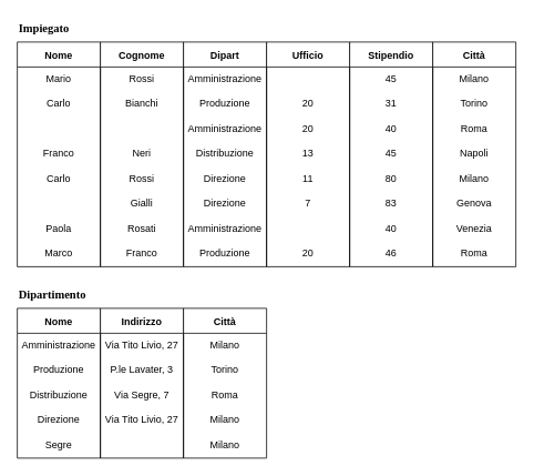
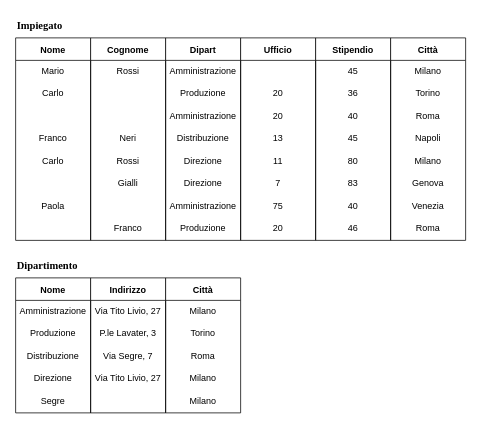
  <mxCell id="0" />
  <mxCell id="1" parent="0" />
  <mxCell id="2" value="Nome" style="swimlane;startSize=30;fontStyle=1" parent="1" vertex="1"><mxGeometry x="20" y="50" width="100" height="270" as="geometry" /></mxCell>
  <mxCell id="3" value="Mario" style="text;strokeColor=none;fillColor=none;spacingLeft=4;spacingRight=4;overflow=hidden;rotatable=0;points=[[0,0.5],[1,0.5]];portConstraint=eastwest;fontSize=12;align=center;" parent="2" vertex="1"><mxGeometry y="30" width="100" height="30" as="geometry" /></mxCell>
  <mxCell id="4" value="Carlo" style="text;strokeColor=none;fillColor=none;spacingLeft=4;spacingRight=4;overflow=hidden;rotatable=0;points=[[0,0.5],[1,0.5]];portConstraint=eastwest;fontSize=12;align=center;" parent="2" vertex="1"><mxGeometry y="60" width="100" height="30" as="geometry" /></mxCell>
- <mxCell id="5" value="Marco" style="text;strokeColor=none;fillColor=none;spacingLeft=4;spacingRight=4;overflow=hidden;rotatable=0;points=[[0,0.5],[1,0.5]];portConstraint=eastwest;fontSize=12;align=center;" vertex="1" parent="2"><mxGeometry y="240" width="100" height="30" as="geometry" /></mxCell>
  <mxCell id="6" value="Franco" style="text;strokeColor=none;fillColor=none;spacingLeft=4;spacingRight=4;overflow=hidden;rotatable=0;points=[[0,0.5],[1,0.5]];portConstraint=eastwest;fontSize=12;align=center;" vertex="1" parent="2"><mxGeometry y="120" width="100" height="30" as="geometry" /></mxCell>
  <mxCell id="7" value="Carlo" style="text;strokeColor=none;fillColor=none;spacingLeft=4;spacingRight=4;overflow=hidden;rotatable=0;points=[[0,0.5],[1,0.5]];portConstraint=eastwest;fontSize=12;align=center;" vertex="1" parent="2"><mxGeometry y="150" width="100" height="30" as="geometry" /></mxCell>
  <mxCell id="8" value="Paola" style="text;strokeColor=none;fillColor=none;spacingLeft=4;spacingRight=4;overflow=hidden;rotatable=0;points=[[0,0.5],[1,0.5]];portConstraint=eastwest;fontSize=12;align=center;" vertex="1" parent="2"><mxGeometry y="210" width="100" height="30" as="geometry" /></mxCell>
  <mxCell id="9" value="Cognome" style="swimlane;startSize=30;" parent="1" vertex="1"><mxGeometry x="120" y="50" width="100" height="270" as="geometry" /></mxCell>
  <mxCell id="10" value="Rossi" style="text;strokeColor=none;fillColor=none;spacingLeft=4;spacingRight=4;overflow=hidden;rotatable=0;points=[[0,0.5],[1,0.5]];portConstraint=eastwest;fontSize=12;align=center;" parent="9" vertex="1"><mxGeometry y="30" width="100" height="30" as="geometry" /></mxCell>
- <mxCell id="11" value="Bianchi" style="text;strokeColor=none;fillColor=none;spacingLeft=4;spacingRight=4;overflow=hidden;rotatable=0;points=[[0,0.5],[1,0.5]];portConstraint=eastwest;fontSize=12;align=center;" vertex="1" parent="9"><mxGeometry y="60" width="100" height="30" as="geometry" /></mxCell>
  <mxCell id="12" value="Franco" style="text;strokeColor=none;fillColor=none;spacingLeft=4;spacingRight=4;overflow=hidden;rotatable=0;points=[[0,0.5],[1,0.5]];portConstraint=eastwest;fontSize=12;align=center;" vertex="1" parent="9"><mxGeometry y="240" width="100" height="30" as="geometry" /></mxCell>
  <mxCell id="13" value="Neri" style="text;strokeColor=none;fillColor=none;spacingLeft=4;spacingRight=4;overflow=hidden;rotatable=0;points=[[0,0.5],[1,0.5]];portConstraint=eastwest;fontSize=12;align=center;" vertex="1" parent="9"><mxGeometry y="120" width="100" height="30" as="geometry" /></mxCell>
  <mxCell id="14" value="Rossi" style="text;strokeColor=none;fillColor=none;spacingLeft=4;spacingRight=4;overflow=hidden;rotatable=0;points=[[0,0.5],[1,0.5]];portConstraint=eastwest;fontSize=12;align=center;" vertex="1" parent="9"><mxGeometry y="150" width="100" height="30" as="geometry" /></mxCell>
  <mxCell id="15" value="Gialli" style="text;strokeColor=none;fillColor=none;spacingLeft=4;spacingRight=4;overflow=hidden;rotatable=0;points=[[0,0.5],[1,0.5]];portConstraint=eastwest;fontSize=12;align=center;" vertex="1" parent="9"><mxGeometry y="180" width="100" height="30" as="geometry" /></mxCell>
- <mxCell id="16" value="Rosati" style="text;strokeColor=none;fillColor=none;spacingLeft=4;spacingRight=4;overflow=hidden;rotatable=0;points=[[0,0.5],[1,0.5]];portConstraint=eastwest;fontSize=12;align=center;" vertex="1" parent="9"><mxGeometry y="210" width="100" height="30" as="geometry" /></mxCell>
  <mxCell id="17" value="Impiegato" style="text;html=1;align=left;verticalAlign=middle;resizable=0;points=[];autosize=1;strokeColor=none;fillColor=none;fontStyle=1;fontFamily=Times New Roman;fontSize=14;" parent="1" vertex="1"><mxGeometry x="20" y="20" width="80" height="30" as="geometry" /></mxCell>
  <mxCell id="18" value="Dipart" style="swimlane;startSize=30;fontStyle=1" parent="1" vertex="1"><mxGeometry x="220" y="50" width="100" height="270" as="geometry" /></mxCell>
  <mxCell id="19" value="Amministrazione" style="text;strokeColor=none;fillColor=none;spacingLeft=4;spacingRight=4;overflow=hidden;rotatable=0;points=[[0,0.5],[1,0.5]];portConstraint=eastwest;fontSize=12;align=center;" parent="18" vertex="1"><mxGeometry y="30" width="100" height="30" as="geometry" /></mxCell>
  <mxCell id="20" value="Produzione" style="text;strokeColor=none;fillColor=none;spacingLeft=4;spacingRight=4;overflow=hidden;rotatable=0;points=[[0,0.5],[1,0.5]];portConstraint=eastwest;fontSize=12;align=center;" vertex="1" parent="18"><mxGeometry y="60" width="100" height="30" as="geometry" /></mxCell>
  <mxCell id="21" value="Produzione" style="text;strokeColor=none;fillColor=none;spacingLeft=4;spacingRight=4;overflow=hidden;rotatable=0;points=[[0,0.5],[1,0.5]];portConstraint=eastwest;fontSize=12;align=center;" vertex="1" parent="18"><mxGeometry y="240" width="100" height="30" as="geometry" /></mxCell>
  <mxCell id="22" value="Amministrazione" style="text;strokeColor=none;fillColor=none;spacingLeft=4;spacingRight=4;overflow=hidden;rotatable=0;points=[[0,0.5],[1,0.5]];portConstraint=eastwest;fontSize=12;align=center;" vertex="1" parent="18"><mxGeometry y="90" width="100" height="30" as="geometry" /></mxCell>
  <mxCell id="23" value="Distribuzione" style="text;strokeColor=none;fillColor=none;spacingLeft=4;spacingRight=4;overflow=hidden;rotatable=0;points=[[0,0.5],[1,0.5]];portConstraint=eastwest;fontSize=12;align=center;" vertex="1" parent="18"><mxGeometry y="120" width="100" height="30" as="geometry" /></mxCell>
  <mxCell id="24" value="Direzione" style="text;strokeColor=none;fillColor=none;spacingLeft=4;spacingRight=4;overflow=hidden;rotatable=0;points=[[0,0.5],[1,0.5]];portConstraint=eastwest;fontSize=12;align=center;" vertex="1" parent="18"><mxGeometry y="150" width="100" height="30" as="geometry" /></mxCell>
  <mxCell id="25" value="Direzione" style="text;strokeColor=none;fillColor=none;spacingLeft=4;spacingRight=4;overflow=hidden;rotatable=0;points=[[0,0.5],[1,0.5]];portConstraint=eastwest;fontSize=12;align=center;" vertex="1" parent="18"><mxGeometry y="180" width="100" height="30" as="geometry" /></mxCell>
  <mxCell id="26" value="Amministrazione" style="text;strokeColor=none;fillColor=none;spacingLeft=4;spacingRight=4;overflow=hidden;rotatable=0;points=[[0,0.5],[1,0.5]];portConstraint=eastwest;fontSize=12;align=center;" vertex="1" parent="18"><mxGeometry y="210" width="100" height="30" as="geometry" /></mxCell>
  <mxCell id="27" value="Ufficio" style="swimlane;startSize=30;fontStyle=1" parent="1" vertex="1"><mxGeometry x="320" y="50" width="100" height="270" as="geometry" /></mxCell>
  <mxCell id="28" value="20" style="text;strokeColor=none;fillColor=none;spacingLeft=4;spacingRight=4;overflow=hidden;rotatable=0;points=[[0,0.5],[1,0.5]];portConstraint=eastwest;fontSize=12;align=center;" vertex="1" parent="27"><mxGeometry y="60" width="100" height="30" as="geometry" /></mxCell>
  <mxCell id="29" value="20" style="text;strokeColor=none;fillColor=none;spacingLeft=4;spacingRight=4;overflow=hidden;rotatable=0;points=[[0,0.5],[1,0.5]];portConstraint=eastwest;fontSize=12;align=center;" vertex="1" parent="27"><mxGeometry y="240" width="100" height="30" as="geometry" /></mxCell>
  <mxCell id="30" value="20" style="text;strokeColor=none;fillColor=none;spacingLeft=4;spacingRight=4;overflow=hidden;rotatable=0;points=[[0,0.5],[1,0.5]];portConstraint=eastwest;fontSize=12;align=center;" vertex="1" parent="27"><mxGeometry y="90" width="100" height="30" as="geometry" /></mxCell>
  <mxCell id="31" value="13" style="text;strokeColor=none;fillColor=none;spacingLeft=4;spacingRight=4;overflow=hidden;rotatable=0;points=[[0,0.5],[1,0.5]];portConstraint=eastwest;fontSize=12;align=center;" vertex="1" parent="27"><mxGeometry y="120" width="100" height="30" as="geometry" /></mxCell>
  <mxCell id="32" value="11" style="text;strokeColor=none;fillColor=none;spacingLeft=4;spacingRight=4;overflow=hidden;rotatable=0;points=[[0,0.5],[1,0.5]];portConstraint=eastwest;fontSize=12;align=center;" vertex="1" parent="27"><mxGeometry y="150" width="100" height="30" as="geometry" /></mxCell>
  <mxCell id="33" value="7" style="text;strokeColor=none;fillColor=none;spacingLeft=4;spacingRight=4;overflow=hidden;rotatable=0;points=[[0,0.5],[1,0.5]];portConstraint=eastwest;fontSize=12;align=center;" vertex="1" parent="27"><mxGeometry y="180" width="100" height="30" as="geometry" /></mxCell>
+ <mxCell id="34" value="75" style="text;strokeColor=none;fillColor=none;spacingLeft=4;spacingRight=4;overflow=hidden;rotatable=0;points=[[0,0.5],[1,0.5]];portConstraint=eastwest;fontSize=12;align=center;" vertex="1" parent="27"><mxGeometry y="210" width="100" height="30" as="geometry" /></mxCell>
  <mxCell id="35" value="Stipendio" style="swimlane;startSize=30;fontStyle=1" vertex="1" parent="1"><mxGeometry x="420" y="50" width="100" height="270" as="geometry" /></mxCell>
  <mxCell id="36" value="45" style="text;strokeColor=none;fillColor=none;spacingLeft=4;spacingRight=4;overflow=hidden;rotatable=0;points=[[0,0.5],[1,0.5]];portConstraint=eastwest;fontSize=12;align=center;" vertex="1" parent="35"><mxGeometry y="30" width="100" height="30" as="geometry" /></mxCell>
- <mxCell id="37" value="31" style="text;strokeColor=none;fillColor=none;spacingLeft=4;spacingRight=4;overflow=hidden;rotatable=0;points=[[0,0.5],[1,0.5]];portConstraint=eastwest;fontSize=12;align=center;" vertex="1" parent="35"><mxGeometry y="60" width="100" height="30" as="geometry" /></mxCell>
+ <mxCell id="37" value="36" style="text;strokeColor=none;fillColor=none;spacingLeft=4;spacingRight=4;overflow=hidden;rotatable=0;points=[[0,0.5],[1,0.5]];portConstraint=eastwest;fontSize=12;align=center;" vertex="1" parent="35"><mxGeometry y="60" width="100" height="30" as="geometry" /></mxCell>
  <mxCell id="38" value="46" style="text;strokeColor=none;fillColor=none;spacingLeft=4;spacingRight=4;overflow=hidden;rotatable=0;points=[[0,0.5],[1,0.5]];portConstraint=eastwest;fontSize=12;align=center;" vertex="1" parent="35"><mxGeometry y="240" width="100" height="30" as="geometry" /></mxCell>
  <mxCell id="39" value="40" style="text;strokeColor=none;fillColor=none;spacingLeft=4;spacingRight=4;overflow=hidden;rotatable=0;points=[[0,0.5],[1,0.5]];portConstraint=eastwest;fontSize=12;align=center;" vertex="1" parent="35"><mxGeometry y="90" width="100" height="30" as="geometry" /></mxCell>
  <mxCell id="40" value="45" style="text;strokeColor=none;fillColor=none;spacingLeft=4;spacingRight=4;overflow=hidden;rotatable=0;points=[[0,0.5],[1,0.5]];portConstraint=eastwest;fontSize=12;align=center;" vertex="1" parent="35"><mxGeometry y="120" width="100" height="30" as="geometry" /></mxCell>
  <mxCell id="41" value="80" style="text;strokeColor=none;fillColor=none;spacingLeft=4;spacingRight=4;overflow=hidden;rotatable=0;points=[[0,0.5],[1,0.5]];portConstraint=eastwest;fontSize=12;align=center;" vertex="1" parent="35"><mxGeometry y="150" width="100" height="30" as="geometry" /></mxCell>
  <mxCell id="42" value="83" style="text;strokeColor=none;fillColor=none;spacingLeft=4;spacingRight=4;overflow=hidden;rotatable=0;points=[[0,0.5],[1,0.5]];portConstraint=eastwest;fontSize=12;align=center;" vertex="1" parent="35"><mxGeometry y="180" width="100" height="30" as="geometry" /></mxCell>
  <mxCell id="43" value="40" style="text;strokeColor=none;fillColor=none;spacingLeft=4;spacingRight=4;overflow=hidden;rotatable=0;points=[[0,0.5],[1,0.5]];portConstraint=eastwest;fontSize=12;align=center;" vertex="1" parent="35"><mxGeometry y="210" width="100" height="30" as="geometry" /></mxCell>
  <mxCell id="44" value="Città" style="swimlane;startSize=30;fontStyle=1" vertex="1" parent="1"><mxGeometry x="520" y="50" width="100" height="270" as="geometry" /></mxCell>
  <mxCell id="45" value="Milano" style="text;strokeColor=none;fillColor=none;spacingLeft=4;spacingRight=4;overflow=hidden;rotatable=0;points=[[0,0.5],[1,0.5]];portConstraint=eastwest;fontSize=12;align=center;" vertex="1" parent="44"><mxGeometry y="30" width="100" height="30" as="geometry" /></mxCell>
  <mxCell id="46" value="Torino" style="text;strokeColor=none;fillColor=none;spacingLeft=4;spacingRight=4;overflow=hidden;rotatable=0;points=[[0,0.5],[1,0.5]];portConstraint=eastwest;fontSize=12;align=center;" vertex="1" parent="44"><mxGeometry y="60" width="100" height="30" as="geometry" /></mxCell>
  <mxCell id="47" value="Roma" style="text;strokeColor=none;fillColor=none;spacingLeft=4;spacingRight=4;overflow=hidden;rotatable=0;points=[[0,0.5],[1,0.5]];portConstraint=eastwest;fontSize=12;align=center;" vertex="1" parent="44"><mxGeometry y="240" width="100" height="30" as="geometry" /></mxCell>
  <mxCell id="48" value="Roma" style="text;strokeColor=none;fillColor=none;spacingLeft=4;spacingRight=4;overflow=hidden;rotatable=0;points=[[0,0.5],[1,0.5]];portConstraint=eastwest;fontSize=12;align=center;" vertex="1" parent="44"><mxGeometry y="90" width="100" height="30" as="geometry" /></mxCell>
  <mxCell id="49" value="Napoli" style="text;strokeColor=none;fillColor=none;spacingLeft=4;spacingRight=4;overflow=hidden;rotatable=0;points=[[0,0.5],[1,0.5]];portConstraint=eastwest;fontSize=12;align=center;" vertex="1" parent="44"><mxGeometry y="120" width="100" height="30" as="geometry" /></mxCell>
  <mxCell id="50" value="Milano" style="text;strokeColor=none;fillColor=none;spacingLeft=4;spacingRight=4;overflow=hidden;rotatable=0;points=[[0,0.5],[1,0.5]];portConstraint=eastwest;fontSize=12;align=center;" vertex="1" parent="44"><mxGeometry y="150" width="100" height="30" as="geometry" /></mxCell>
  <mxCell id="51" value="Genova" style="text;strokeColor=none;fillColor=none;spacingLeft=4;spacingRight=4;overflow=hidden;rotatable=0;points=[[0,0.5],[1,0.5]];portConstraint=eastwest;fontSize=12;align=center;" vertex="1" parent="44"><mxGeometry y="180" width="100" height="30" as="geometry" /></mxCell>
  <mxCell id="52" value="Venezia" style="text;strokeColor=none;fillColor=none;spacingLeft=4;spacingRight=4;overflow=hidden;rotatable=0;points=[[0,0.5],[1,0.5]];portConstraint=eastwest;fontSize=12;align=center;" vertex="1" parent="44"><mxGeometry y="210" width="100" height="30" as="geometry" /></mxCell>
  <mxCell id="53" value="Nome" style="swimlane;startSize=30;fontStyle=1" vertex="1" parent="1"><mxGeometry x="20" y="370" width="100" height="180" as="geometry" /></mxCell>
  <mxCell id="54" value="Amministrazione" style="text;strokeColor=none;fillColor=none;spacingLeft=4;spacingRight=4;overflow=hidden;rotatable=0;points=[[0,0.5],[1,0.5]];portConstraint=eastwest;fontSize=12;align=center;" vertex="1" parent="53"><mxGeometry y="30" width="100" height="30" as="geometry" /></mxCell>
  <mxCell id="55" value="Produzione" style="text;strokeColor=none;fillColor=none;spacingLeft=4;spacingRight=4;overflow=hidden;rotatable=0;points=[[0,0.5],[1,0.5]];portConstraint=eastwest;fontSize=12;align=center;" vertex="1" parent="53"><mxGeometry y="60" width="100" height="30" as="geometry" /></mxCell>
  <mxCell id="56" value="Distribuzione" style="text;strokeColor=none;fillColor=none;spacingLeft=4;spacingRight=4;overflow=hidden;rotatable=0;points=[[0,0.5],[1,0.5]];portConstraint=eastwest;fontSize=12;align=center;" vertex="1" parent="53"><mxGeometry y="90" width="100" height="30" as="geometry" /></mxCell>
  <mxCell id="57" value="Direzione" style="text;strokeColor=none;fillColor=none;spacingLeft=4;spacingRight=4;overflow=hidden;rotatable=0;points=[[0,0.5],[1,0.5]];portConstraint=eastwest;fontSize=12;align=center;" vertex="1" parent="53"><mxGeometry y="120" width="100" height="30" as="geometry" /></mxCell>
  <mxCell id="58" value="Segre" style="text;strokeColor=none;fillColor=none;spacingLeft=4;spacingRight=4;overflow=hidden;rotatable=0;points=[[0,0.5],[1,0.5]];portConstraint=eastwest;fontSize=12;align=center;" vertex="1" parent="53"><mxGeometry y="150" width="100" height="30" as="geometry" /></mxCell>
  <mxCell id="59" value="Indirizzo" style="swimlane;startSize=30;" vertex="1" parent="1"><mxGeometry x="120" y="370" width="100" height="180" as="geometry" /></mxCell>
  <mxCell id="60" value="Via Tito Livio, 27" style="text;strokeColor=none;fillColor=none;spacingLeft=4;spacingRight=4;overflow=hidden;rotatable=0;points=[[0,0.5],[1,0.5]];portConstraint=eastwest;fontSize=12;align=center;" vertex="1" parent="59"><mxGeometry y="30" width="100" height="30" as="geometry" /></mxCell>
  <mxCell id="61" value="P.le Lavater, 3" style="text;strokeColor=none;fillColor=none;spacingLeft=4;spacingRight=4;overflow=hidden;rotatable=0;points=[[0,0.5],[1,0.5]];portConstraint=eastwest;fontSize=12;align=center;" vertex="1" parent="59"><mxGeometry y="60" width="100" height="30" as="geometry" /></mxCell>
  <mxCell id="62" value="Via Segre, 7" style="text;strokeColor=none;fillColor=none;spacingLeft=4;spacingRight=4;overflow=hidden;rotatable=0;points=[[0,0.5],[1,0.5]];portConstraint=eastwest;fontSize=12;align=center;" vertex="1" parent="59"><mxGeometry y="90" width="100" height="30" as="geometry" /></mxCell>
  <mxCell id="63" value="Via Tito Livio, 27" style="text;strokeColor=none;fillColor=none;spacingLeft=4;spacingRight=4;overflow=hidden;rotatable=0;points=[[0,0.5],[1,0.5]];portConstraint=eastwest;fontSize=12;align=center;" vertex="1" parent="59"><mxGeometry y="120" width="100" height="30" as="geometry" /></mxCell>
  <mxCell id="64" value="Dipartimento" style="text;html=1;align=left;verticalAlign=middle;resizable=0;points=[];autosize=1;strokeColor=none;fillColor=none;fontStyle=1;fontFamily=Times New Roman;fontSize=14;" vertex="1" parent="1"><mxGeometry x="20" y="340" width="100" height="30" as="geometry" /></mxCell>
  <mxCell id="65" value="Città" style="swimlane;startSize=30;fontStyle=1" vertex="1" parent="1"><mxGeometry x="220" y="370" width="100" height="180" as="geometry" /></mxCell>
  <mxCell id="66" value="Milano" style="text;strokeColor=none;fillColor=none;spacingLeft=4;spacingRight=4;overflow=hidden;rotatable=0;points=[[0,0.5],[1,0.5]];portConstraint=eastwest;fontSize=12;align=center;" vertex="1" parent="65"><mxGeometry y="30" width="100" height="30" as="geometry" /></mxCell>
  <mxCell id="67" value="Torino" style="text;strokeColor=none;fillColor=none;spacingLeft=4;spacingRight=4;overflow=hidden;rotatable=0;points=[[0,0.5],[1,0.5]];portConstraint=eastwest;fontSize=12;align=center;" vertex="1" parent="65"><mxGeometry y="60" width="100" height="30" as="geometry" /></mxCell>
  <mxCell id="68" value="Roma" style="text;strokeColor=none;fillColor=none;spacingLeft=4;spacingRight=4;overflow=hidden;rotatable=0;points=[[0,0.5],[1,0.5]];portConstraint=eastwest;fontSize=12;align=center;" vertex="1" parent="65"><mxGeometry y="90" width="100" height="30" as="geometry" /></mxCell>
  <mxCell id="69" value="Milano" style="text;strokeColor=none;fillColor=none;spacingLeft=4;spacingRight=4;overflow=hidden;rotatable=0;points=[[0,0.5],[1,0.5]];portConstraint=eastwest;fontSize=12;align=center;" vertex="1" parent="65"><mxGeometry y="120" width="100" height="30" as="geometry" /></mxCell>
  <mxCell id="70" value="Milano" style="text;strokeColor=none;fillColor=none;spacingLeft=4;spacingRight=4;overflow=hidden;rotatable=0;points=[[0,0.5],[1,0.5]];portConstraint=eastwest;fontSize=12;align=center;" vertex="1" parent="65"><mxGeometry y="150" width="100" height="30" as="geometry" /></mxCell>
